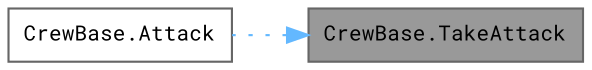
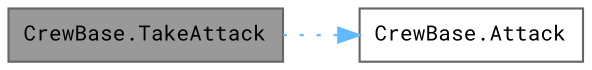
  digraph {
    rankdir=RL
    fontname="Roboto Mono"
    node [fontname="Roboto Mono" fontsize=10 margin=0.1 style=filled shape=box]
    n1 [color=gray40 fillcolor=grey60 fontcolor=black height=0.2 label="CrewBase.TakeAttack" width=0.4]
    n2 [color=grey40 fillcolor=white height=0.2 label="CrewBase.Attack" width=0.4]
-   n1 -> n2 [color=steelblue1 dir=back fontname="Roboto Mono" fontsize=10 labelfontname=Helvetica labelfontsize=10 style=dotted]
+   n2 -> n1 [color=steelblue1 dir=back fontname="Roboto Mono" fontsize=10 labelfontname=Helvetica labelfontsize=10 style=dotted]
  }
